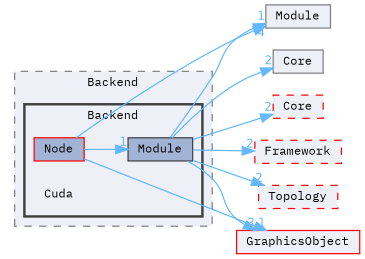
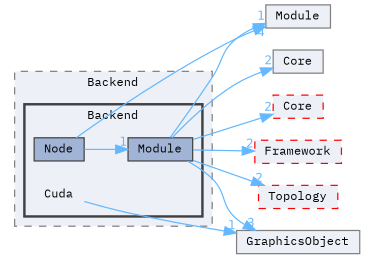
  digraph {
    compound=true
    fontname="IBM Plex Mono"
    rankdir=LR
    node [fontname="IBM Plex Mono" fontsize=10 shape=box color=red fillcolor="#edf0f7" style=filled]
    edge [color=steelblue1 fontcolor=steelblue1 fontname="IBM Plex Mono" fontsize=10 headlabel=2 labeldistance=1.5 labelfontname=Helvetica labelfontsize=10]
    n1 [height=0.2 label=Cuda shape=plaintext width=0.4 color="" fillcolor="" style=""]
    n2 [color=grey25 fillcolor="#a2b4d6" height=0.2 label=Module width=0.4]
-   n3 [fillcolor="#a2b4d6" height=0.2 label="Node" width=0.4]
+   n3 [color=grey25 fillcolor="#a2b4d6" height=0.2 label="Node" width=0.4]
    n4 [height=0.2 label=Framework style="filled,dashed" width=0.4]
    n5 [height=0.2 label=Topology style="filled,dashed" width=0.4]
    n6 [color=grey50 height=0.2 label=Module width=0.4]
    n7 [color=grey50 height=0.2 label=Core width=0.4]
-   n8 [height=0.2 label=GraphicsObject width=0.4]
+   n8 [color=grey50 height=0.2 label=GraphicsObject width=0.4]
    n9 [height=0.2 label=Core style="filled,dashed" width=0.4]
    subgraph cluster_1 {
      bgcolor="#edf0f7"
      fontsize=10
      label=Backend
      pencolor=grey50
      style="filled,dashed"
      subgraph cluster_2 {
        bgcolor="#edf0f7"
        fontsize=10
        label=Backend
        pencolor=grey25
        style="filled,bold"
        n1
        n2
        n3
      }
    }
    n2 -> n4
    n2 -> n5
    n2 -> n6 [headlabel=1]
    n2 -> n7
    n2 -> n8 [headlabel=3]
    n2 -> n9
    n3 -> n2 [headlabel=1]
    n3 -> n6 [headlabel=4]
-   n3 -> n8 [headlabel=1]
+   n1 -> n8 [headlabel=1]
  }
